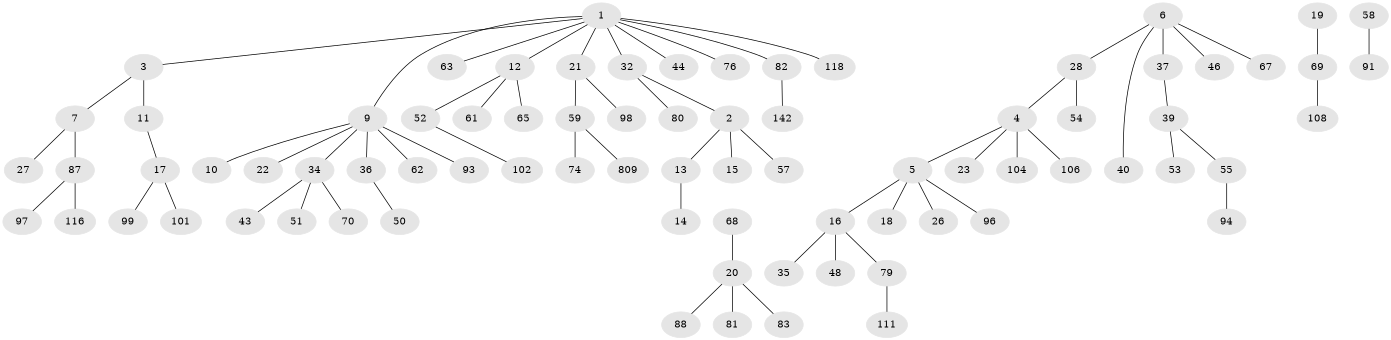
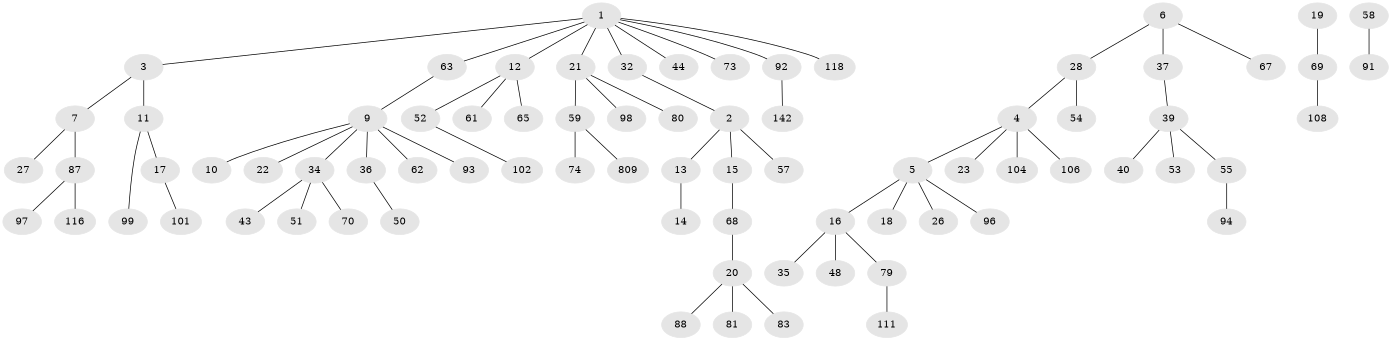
  graph {
    node [color=gray90 style=filled]
    1 [super="+100"]
    3 [super="+107"]
    9 [super="+25"]
    12 [super="+30"]
    21 [super="+41"]
    32 [super="+33"]
    63
    n8 [label=44 super="+77"]
-   76
-   82 [super="+90"]
+   76 [label=73]
+   82 [super="+90" label=92]
    118
    2 [super="+49"]
    13 [super="+31"]
    15 [super="+47"]
    57
    7 [super="+88"]
    11
    6 [super="+8"]
    28 [super="+44"]
    37
    40
-   46
    67
    10 [super="+24"]
    22
    34 [super="+38"]
    36
    62
    93
    52
    61 [super="+84"]
    65 [super="+86"]
    59 [super="+95"]
    98
    n35 [label=80]
    n36 [label=142]
    14 [super="+75"]
    68
    4 [super="+29"]
    5 [super="+60"]
    23 [super="+110"]
    104
    106
    27
    87 [super="+114"]
    17 [super="+72"]
    16 [super="+105"]
    18
    26
    96
    35
    48
    79 [super="+80"]
    54 [super="+117"]
    39 [super="+45"]
    97
    116
    19 [super="+73"]
    69 [super="+85"]
    43
    51 [super="+115"]
    70
    50
    99
    101
    102
    20 [super="+56"]
    111
    n69 [label=88]
    81
    83
    108
    74 [super="+119"]
    n74 [label=809]
    53 [super="+103"]
    55 [super="+66"]
    94
    58 [super="+71"]
    91
    1 -- 3
-   1 -- 9
+   63 -- 9
    1 -- 12
    1 -- 21
    1 -- 32
    1 -- 63
    1 -- n8
    1 -- 76
    1 -- 82
    1 -- 118
    3 -- 7
    3 -- 11
    9 -- 10
    9 -- 22
    9 -- 34
    9 -- 36
    9 -- 62
    9 -- 93
    12 -- 52
    12 -- 61
    12 -- 65
    21 -- 59
    21 -- 98
    32 -- 2
-   32 -- n35
+   21 -- n35
    82 -- n36
    2 -- 13
    2 -- 15
    2 -- 57
    13 -- 14
+   15 -- 68
    7 -- 27
    7 -- 87
    11 -- 17
    6 -- 28
    6 -- 37
-   6 -- 40
-   6 -- 46
+   39 -- 40
    6 -- 67
    28 -- 4
    28 -- 54
    37 -- 39
    34 -- 43
    34 -- 51
    34 -- 70
    36 -- 50
    52 -- 102
    59 -- 74
    59 -- n74
    68 -- 20
    4 -- 5
    4 -- 23
    4 -- 104
    4 -- 106
    5 -- 16
    5 -- 18
    5 -- 26
    5 -- 96
    87 -- 97
    87 -- 116
-   17 -- 99
+   11 -- 99
    17 -- 101
    16 -- 35
    16 -- 48
    16 -- 79
    79 -- 111
    39 -- 53
    39 -- 55
    19 -- 69
    69 -- 108
    20 -- n69
    20 -- 81
    20 -- 83
    55 -- 94
    58 -- 91
  }
